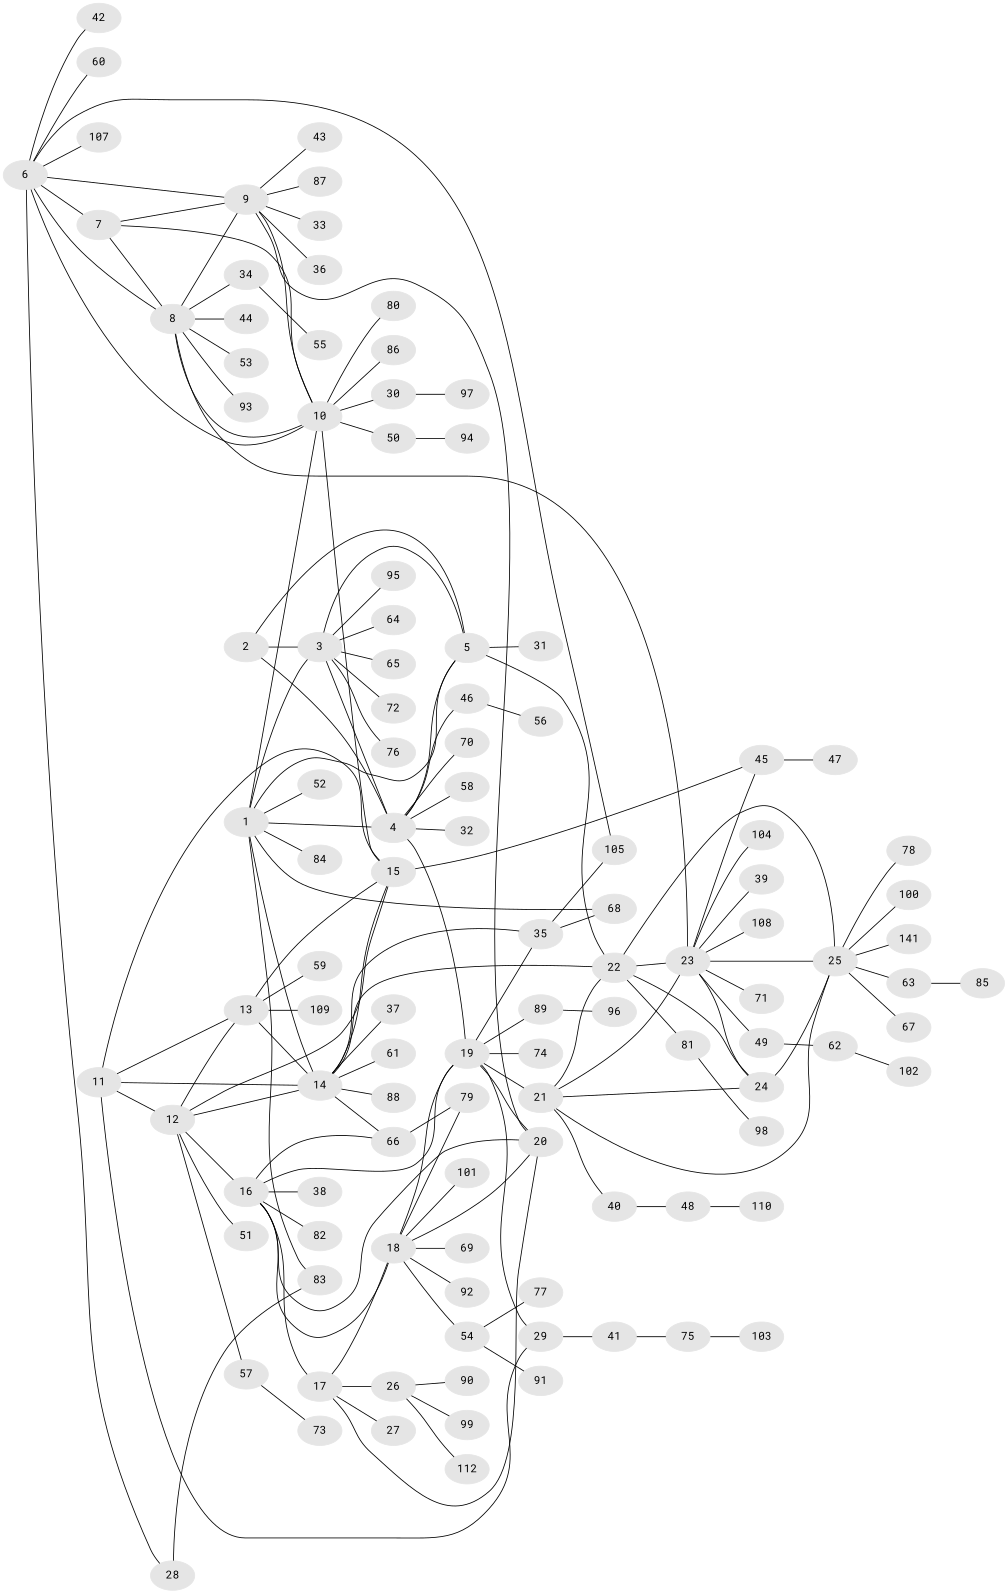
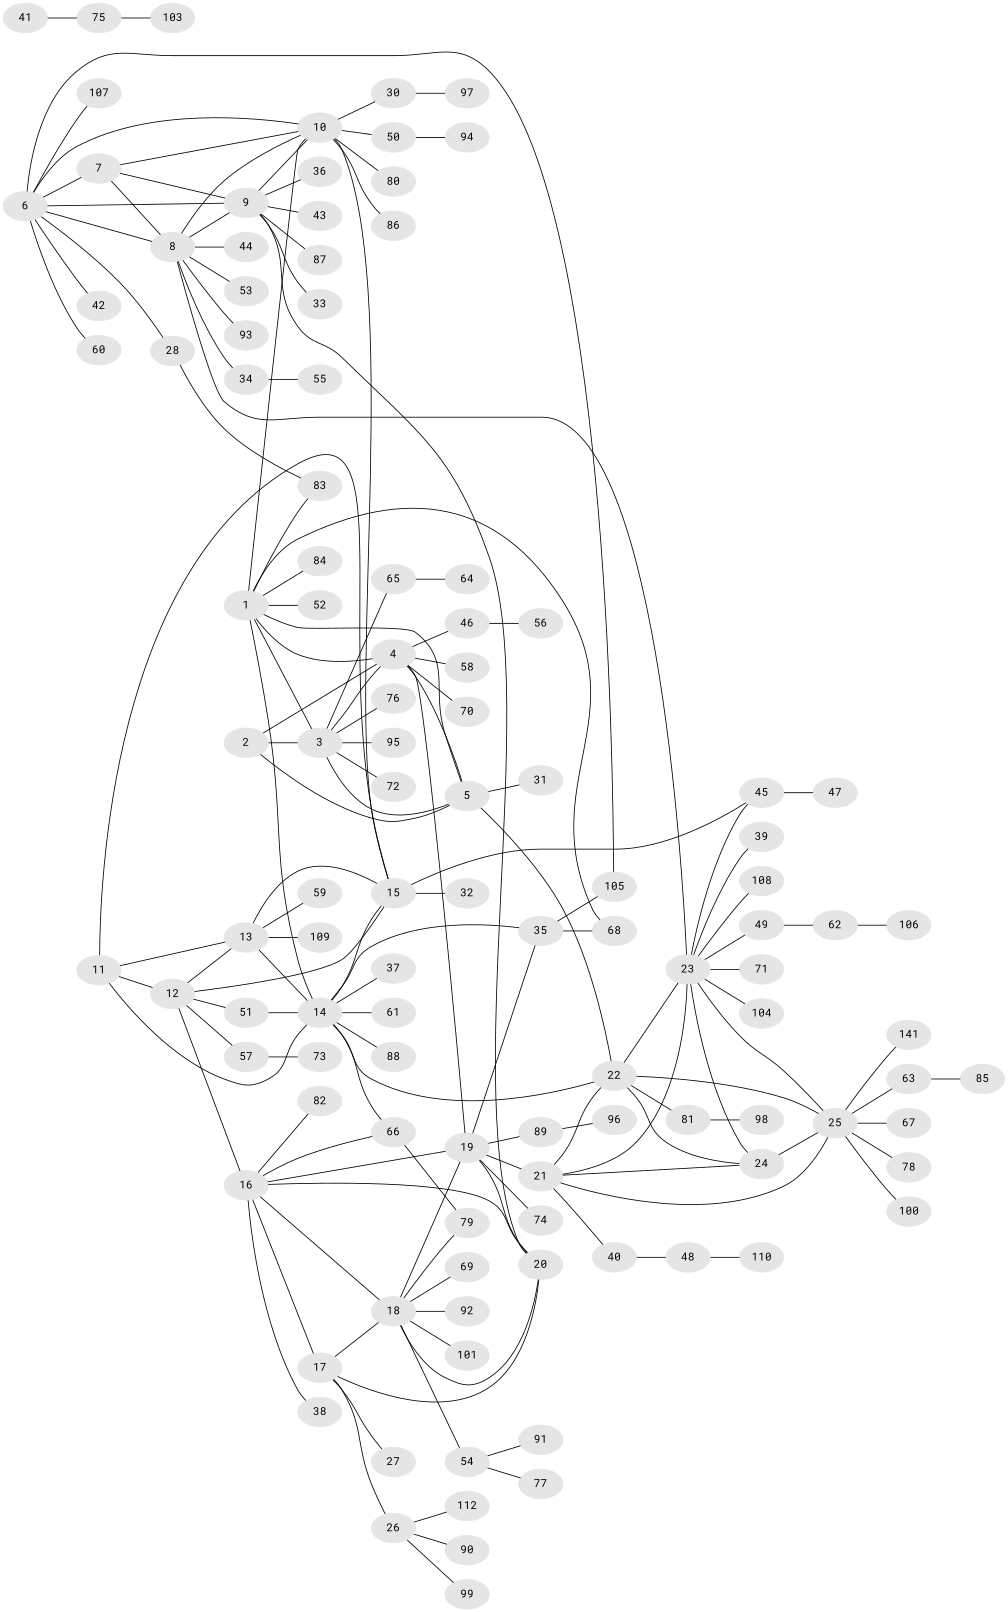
  graph {
    fontname="Roboto Mono"
    rankdir=LR
    node [color=gray90 fontname="Roboto Mono" style=filled]
    edge [fontname="Roboto Mono"]
    1
    3
    4
    5
    10
    14
    52
    68
    83
    84
    2
    64
    65
    72
    76
    95
    19
    32
    46
    58
    70
    22
    31
    15
    30
    50
    80
    86
    35
    37
    61
    66
    88
    20
-   29
    21
    74
    89
    56
    23
    24
    25
    81
    6
    7
    8
    9
    28
    42
    60
    105
    107
    34
    44
    53
    93
    33
    36
    43
    87
    45
    39
    49
    71
    104
    108
    55
    97
    94
    11
    12
    13
    16
    51
    57
    59
    109
    41
    17
    18
    38
    82
    73
    79
    47
    26
    27
    54
    69
    92
    101
    90
    99
    n94 [label=112]
    77
    91
    40
    96
    63
    67
    78
    100
    n103 [label=141]
    48
    98
    62
    85
    75
    110
    103
-   106 [label=102]
+   106
    1 -- 3
    1 -- 4
    1 -- 5
    1 -- 10
    1 -- 14
    1 -- 52
    1 -- 68
    1 -- 83
    1 -- 84
    3 -- 4
    3 -- 5
-   3 -- 64
+   65 -- 64
    3 -- 65
    3 -- 72
    3 -- 76
    3 -- 95
    4 -- 5
    4 -- 19
-   4 -- 32
+   15 -- 32
    4 -- 46
    4 -- 58
    4 -- 70
    5 -- 22
    5 -- 31
    10 -- 15
    10 -- 30
    10 -- 50
    10 -- 80
    10 -- 86
    14 -- 22
    14 -- 15
    14 -- 35
    14 -- 37
    14 -- 61
    14 -- 66
    14 -- 88
    2 -- 3
    2 -- 4
    2 -- 5
    19 -- 35
    19 -- 20
-   19 -- 29
    19 -- 21
    19 -- 74
    19 -- 89
    46 -- 56
    22 -- 23
    22 -- 24
    22 -- 25
    22 -- 81
    15 -- 45
    30 -- 97
    50 -- 94
    35 -- 68
    35 -- 105
    66 -- 79
-   29 -- 41
    21 -- 22
    21 -- 23
    21 -- 24
    21 -- 25
    21 -- 40
    89 -- 96
    23 -- 24
    23 -- 25
    23 -- 45
    23 -- 39
    23 -- 49
    23 -- 71
    23 -- 104
    23 -- 108
    24 -- 25
    25 -- 63
    25 -- 67
    25 -- 78
    25 -- 100
    25 -- n103
    81 -- 98
    6 -- 10
    6 -- 7
    6 -- 8
    6 -- 9
    6 -- 28
    6 -- 42
    6 -- 60
    6 -- 105
    6 -- 107
    7 -- 10
    7 -- 8
    7 -- 9
    8 -- 10
    8 -- 23
    8 -- 9
    8 -- 34
    8 -- 44
    8 -- 53
    8 -- 93
    9 -- 10
    9 -- 20
    9 -- 33
    9 -- 36
    9 -- 43
    9 -- 87
    28 -- 83
    34 -- 55
    45 -- 47
    49 -- 62
    11 -- 14
    11 -- 15
-   11 -- 29
    11 -- 12
    11 -- 13
-   12 -- 14
+   51 -- 14
    12 -- 15
    12 -- 13
    12 -- 16
    12 -- 51
    12 -- 57
    13 -- 14
    13 -- 15
    13 -- 59
    13 -- 109
    16 -- 19
    16 -- 66
    16 -- 20
    16 -- 17
    16 -- 18
    16 -- 38
    16 -- 82
    57 -- 73
    41 -- 75
    17 -- 20
    17 -- 18
    17 -- 26
    17 -- 27
    18 -- 19
    18 -- 20
    18 -- 79
    18 -- 54
    18 -- 69
    18 -- 92
    18 -- 101
    26 -- 90
    26 -- 99
    26 -- n94
    54 -- 77
    54 -- 91
    40 -- 48
    63 -- 85
    48 -- 110
    62 -- 106
    75 -- 103
  }
